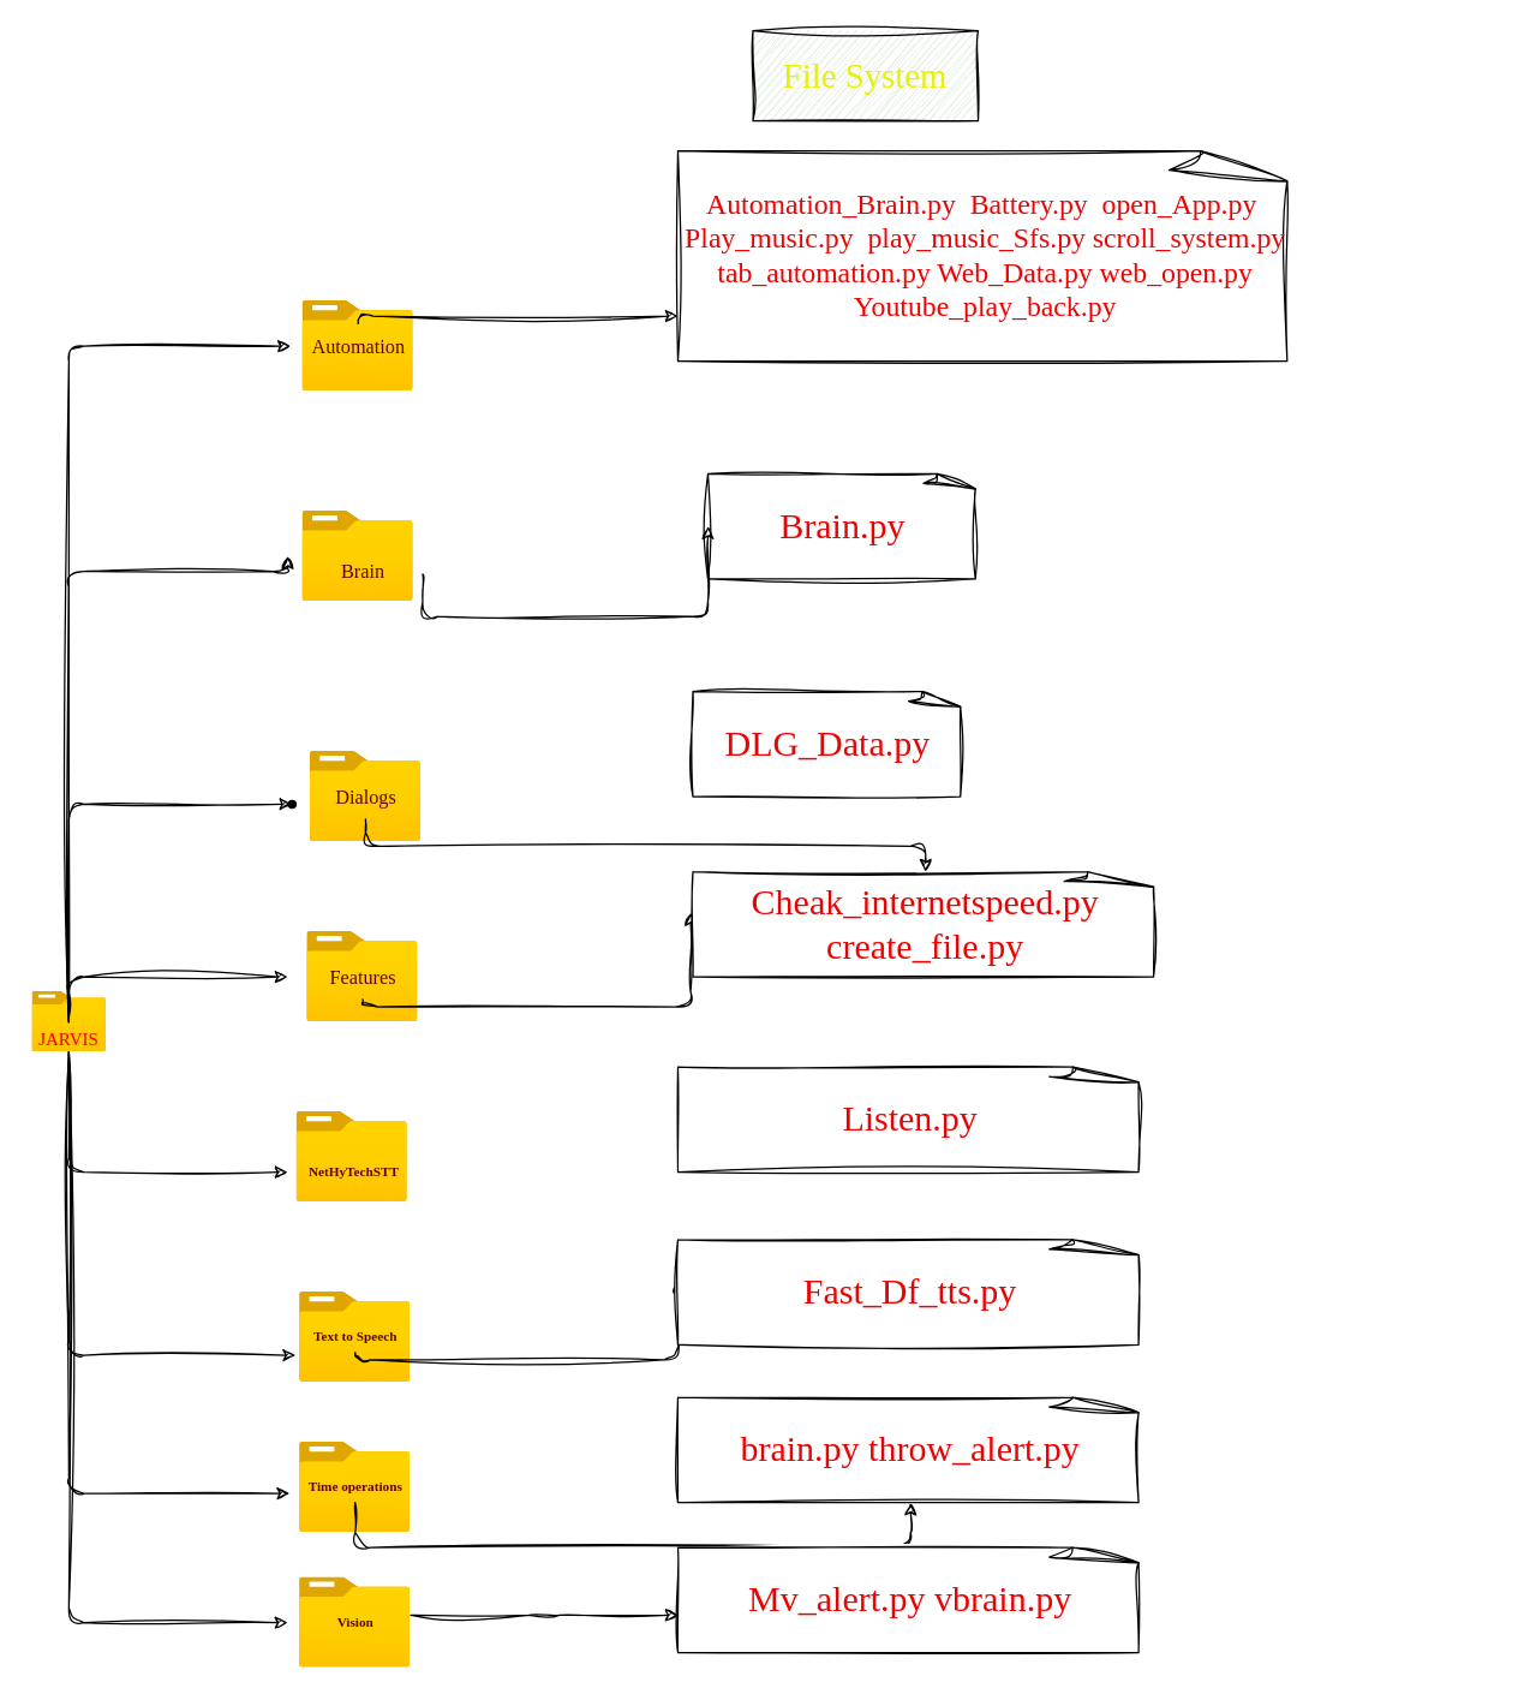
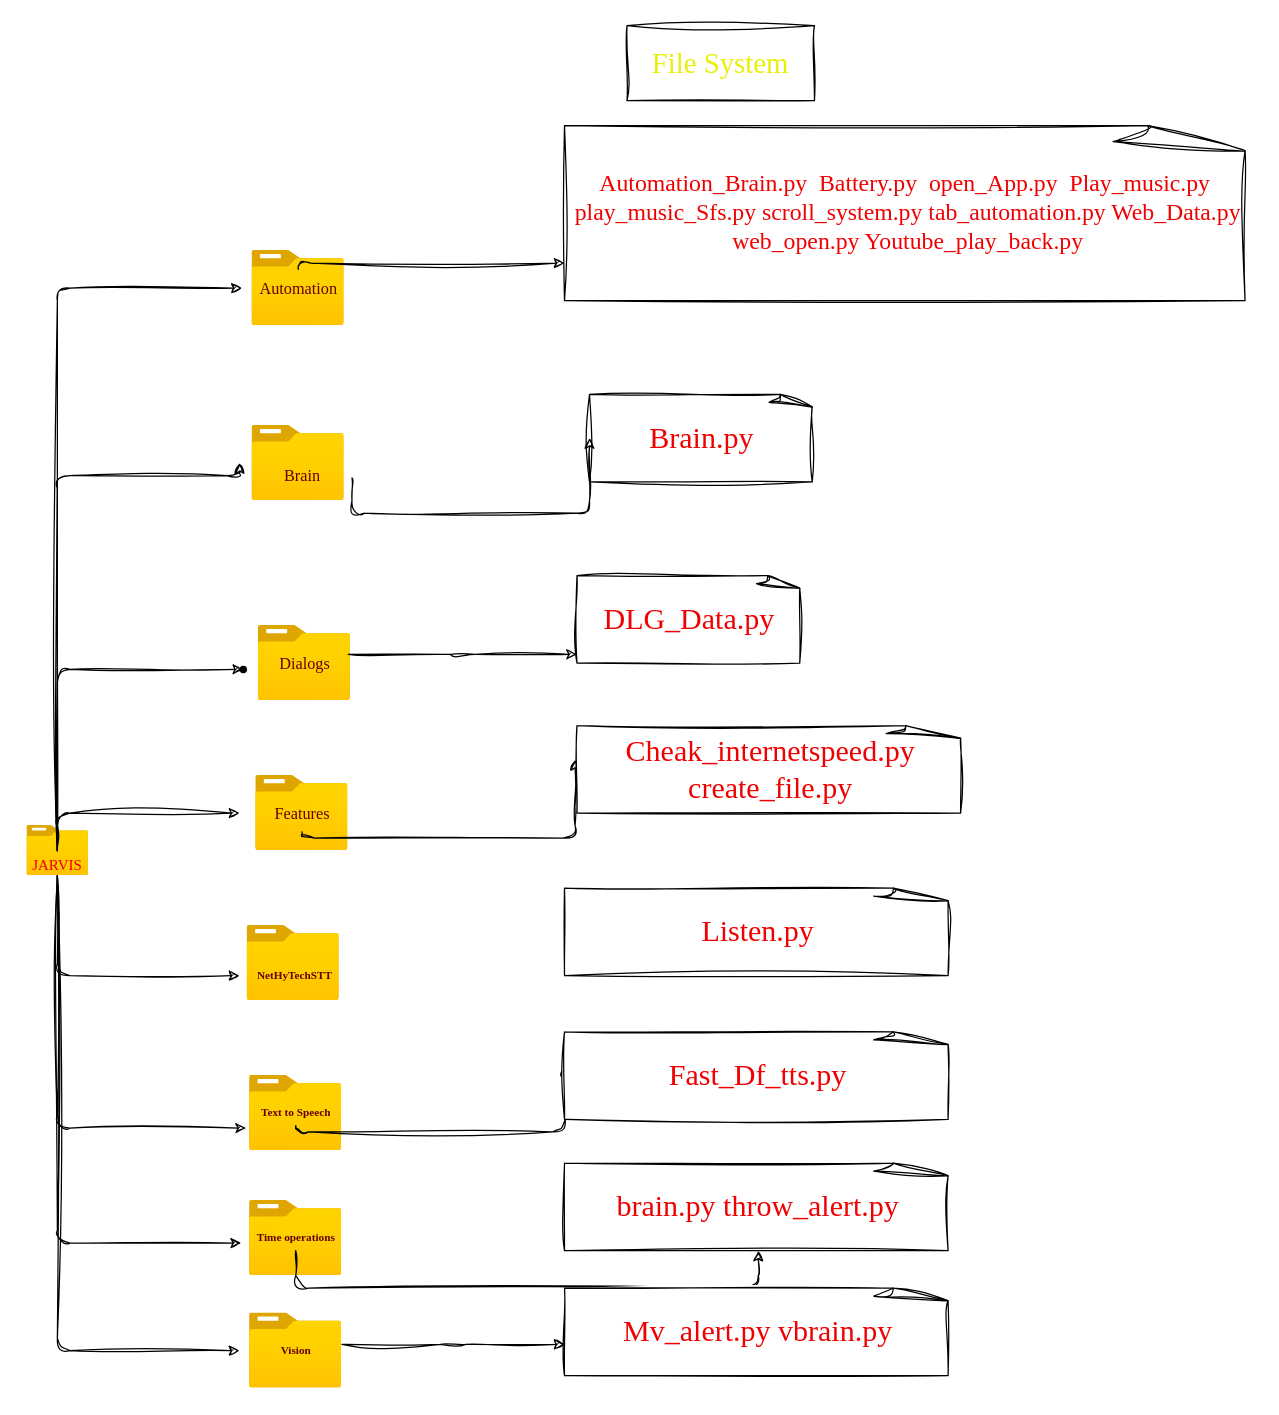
  <mxCell id="0" />
  <mxCell id="1" parent="0" />
  <mxCell id="2" value="" style="aspect=fixed;html=1;points=[];align=center;image;fontSize=12;image=img/lib/azure2/general/Folder_Blank.svg;sketch=1;curveFitting=1;jiggle=2;" parent="1" vertex="1"><mxGeometry x="21" y="660" width="49.29" height="40" as="geometry" /></mxCell>
  <mxCell id="3" style="edgeStyle=elbowEdgeStyle;sketch=1;hachureGap=4;jiggle=2;curveFitting=1;elbow=vertical;html=1;fontFamily=Comic Sans MS;fontSize=9;fontColor=#660000;" parent="1" source="11" target="14" edge="1"><mxGeometry relative="1" as="geometry"><Array as="points"><mxPoint x="71" y="230" /></Array></mxGeometry></mxCell>
  <mxCell id="4" value="" style="edgeStyle=elbowEdgeStyle;sketch=1;hachureGap=4;jiggle=2;curveFitting=1;elbow=vertical;html=1;fontFamily=Comic Sans MS;fontSize=9;fontColor=#660000;" parent="1" source="11" edge="1"><mxGeometry relative="1" as="geometry"><mxPoint x="191" y="650" as="targetPoint" /><Array as="points"><mxPoint x="121" y="650" /></Array></mxGeometry></mxCell>
  <mxCell id="5" value="" style="edgeStyle=elbowEdgeStyle;sketch=1;hachureGap=4;jiggle=2;curveFitting=1;elbow=vertical;html=1;fontFamily=Comic Sans MS;fontSize=9;fontColor=#660000;" parent="1" source="11" target="34" edge="1"><mxGeometry relative="1" as="geometry"><Array as="points"><mxPoint x="121" y="535" /></Array></mxGeometry></mxCell>
  <mxCell id="6" style="edgeStyle=elbowEdgeStyle;sketch=1;hachureGap=4;jiggle=2;curveFitting=1;elbow=vertical;html=1;fontFamily=Comic Sans MS;fontSize=9;fontColor=#F00000;" parent="1" source="11" edge="1"><mxGeometry relative="1" as="geometry"><mxPoint x="191" y="780" as="targetPoint" /><Array as="points"><mxPoint x="121" y="780" /></Array></mxGeometry></mxCell>
  <mxCell id="7" style="edgeStyle=elbowEdgeStyle;sketch=1;hachureGap=4;jiggle=2;curveFitting=1;elbow=vertical;html=1;entryX=0.059;entryY=1.075;entryDx=0;entryDy=0;entryPerimeter=0;fontFamily=Comic Sans MS;fontSize=9;fontColor=#F00000;" parent="1" source="11" target="28" edge="1"><mxGeometry relative="1" as="geometry"><Array as="points"><mxPoint x="171" y="902" /><mxPoint x="121" y="900" /></Array></mxGeometry></mxCell>
  <mxCell id="8" style="edgeStyle=elbowEdgeStyle;sketch=1;hachureGap=4;jiggle=2;curveFitting=1;elbow=vertical;html=1;entryX=0.015;entryY=0.675;entryDx=0;entryDy=0;entryPerimeter=0;fontFamily=Comic Sans MS;fontSize=9;fontColor=#F00000;" parent="1" source="11" target="30" edge="1"><mxGeometry relative="1" as="geometry"><Array as="points"><mxPoint x="111" y="994" /></Array></mxGeometry></mxCell>
  <mxCell id="9" style="edgeStyle=elbowEdgeStyle;sketch=1;hachureGap=4;jiggle=2;curveFitting=1;elbow=vertical;html=1;fontFamily=Comic Sans MS;fontSize=9;fontColor=#F00000;" parent="1" source="11" edge="1"><mxGeometry relative="1" as="geometry"><mxPoint x="191" y="1080" as="targetPoint" /><Array as="points"><mxPoint x="111" y="1080" /></Array></mxGeometry></mxCell>
  <mxCell id="10" style="edgeStyle=elbowEdgeStyle;sketch=1;hachureGap=4;jiggle=2;curveFitting=1;elbow=vertical;html=1;fontFamily=Comic Sans MS;fontSize=9;fontColor=#F00000;" parent="1" source="11" edge="1"><mxGeometry relative="1" as="geometry"><mxPoint x="191" y="370" as="targetPoint" /><Array as="points"><mxPoint x="111" y="380" /><mxPoint x="91" y="370" /><mxPoint x="111" y="370" /></Array></mxGeometry></mxCell>
  <mxCell id="11" value="&lt;p&gt;&lt;font style=&quot;font-size: 12px;&quot; face=&quot;Comic Sans MS&quot;&gt;JARVIS&lt;/font&gt;&lt;/p&gt;" style="text;html=1;align=center;verticalAlign=middle;resizable=0;points=[];autosize=1;strokeColor=none;fillColor=none;fontSize=20;fontFamily=Architects Daughter;sketch=1;hachureGap=4;jiggle=2;curveFitting=1;fontSource=https%3A%2F%2Ffonts.googleapis.com%2Fcss%3Ffamily%3DArchitects%2BDaughter;horizontal=1;labelBackgroundColor=none;spacing=-8;spacingTop=-17;spacingLeft=-1;spacingBottom=-12;fontColor=#F00000;" parent="1" vertex="1"><mxGeometry x="20.29" y="680" width="50" height="20" as="geometry" /></mxCell>
  <mxCell id="12" value="" style="aspect=fixed;html=1;points=[];align=center;image;fontSize=12;image=img/lib/azure2/general/Folder_Blank.svg;sketch=1;curveFitting=1;jiggle=2;" parent="1" vertex="1"><mxGeometry x="201" y="200" width="73.94" height="60" as="geometry" /></mxCell>
  <mxCell id="13" style="edgeStyle=elbowEdgeStyle;sketch=1;hachureGap=4;jiggle=2;curveFitting=1;elbow=vertical;html=1;fontFamily=Comic Sans MS;fontSize=13;fontColor=#F00000;" parent="1" source="14" target="35" edge="1"><mxGeometry relative="1" as="geometry"><mxPoint x="431" y="210" as="targetPoint" /><Array as="points"><mxPoint x="431" y="210" /><mxPoint x="421" y="214" /></Array></mxGeometry></mxCell>
  <mxCell id="14" value="Automation" style="text;html=1;align=center;verticalAlign=middle;resizable=0;points=[];autosize=1;strokeColor=none;fillColor=none;fontSize=13;fontFamily=Comic Sans MS;sketch=1;hachureGap=4;jiggle=2;curveFitting=1;fontSource=https%3A%2F%2Ffonts.googleapis.com%2Fcss%3Ffamily%3DArchitects%2BDaughter;fontColor=#660000;" parent="1" vertex="1"><mxGeometry x="192.97" y="215" width="90" height="30" as="geometry" /></mxCell>
  <mxCell id="15" value="" style="aspect=fixed;html=1;points=[];align=center;image;fontSize=12;image=img/lib/azure2/general/Folder_Blank.svg;sketch=1;curveFitting=1;jiggle=2;" parent="1" vertex="1"><mxGeometry x="201" y="340" width="73.94" height="60" as="geometry" /></mxCell>
  <mxCell id="16" value="" style="aspect=fixed;html=1;points=[];align=center;image;fontSize=12;image=img/lib/azure2/general/Folder_Blank.svg;sketch=1;curveFitting=1;jiggle=2;" parent="1" vertex="1"><mxGeometry x="206" y="500" width="73.94" height="60" as="geometry" /></mxCell>
  <mxCell id="17" value="" style="aspect=fixed;html=1;points=[];align=center;image;fontSize=12;image=img/lib/azure2/general/Folder_Blank.svg;sketch=1;curveFitting=1;jiggle=2;" parent="1" vertex="1"><mxGeometry x="204.03" y="620" width="73.94" height="60" as="geometry" /></mxCell>
  <mxCell id="18" value="" style="aspect=fixed;html=1;points=[];align=center;image;fontSize=12;image=img/lib/azure2/general/Folder_Blank.svg;sketch=1;curveFitting=1;jiggle=2;" parent="1" vertex="1"><mxGeometry x="197.06" y="740" width="73.94" height="60" as="geometry" /></mxCell>
  <mxCell id="19" value="" style="aspect=fixed;html=1;points=[];align=center;image;fontSize=12;image=img/lib/azure2/general/Folder_Blank.svg;sketch=1;curveFitting=1;jiggle=2;" parent="1" vertex="1"><mxGeometry x="199.03" y="860" width="73.94" height="60" as="geometry" /></mxCell>
  <mxCell id="20" value="" style="aspect=fixed;html=1;points=[];align=center;image;fontSize=12;image=img/lib/azure2/general/Folder_Blank.svg;sketch=1;curveFitting=1;jiggle=2;" parent="1" vertex="1"><mxGeometry x="199.03" y="960" width="73.94" height="60" as="geometry" /></mxCell>
  <mxCell id="21" value="Brain" style="text;html=1;align=center;verticalAlign=middle;resizable=0;points=[];autosize=1;strokeColor=none;fillColor=none;fontSize=13;fontFamily=Comic Sans MS;fontColor=#660000;sketch=1;hachureGap=4;jiggle=2;curveFitting=1;fontSource=https%3A%2F%2Ffonts.googleapis.com%2Fcss%3Ffamily%3DArchitects%2BDaughter;" parent="1" vertex="1"><mxGeometry x="211" y="365" width="60" height="30" as="geometry" /></mxCell>
- <mxCell id="22" style="edgeStyle=elbowEdgeStyle;sketch=1;hachureGap=4;jiggle=2;curveFitting=1;elbow=vertical;html=1;fontFamily=Comic Sans MS;fontSize=24;fontColor=#E8F005;" parent="1" source="23" target="40" edge="1"><mxGeometry relative="1" as="geometry"><mxPoint x="431" y="540" as="targetPoint" /></mxGeometry></mxCell>
+ <mxCell id="22" style="edgeStyle=elbowEdgeStyle;sketch=1;hachureGap=4;jiggle=2;curveFitting=1;elbow=vertical;html=1;fontFamily=Comic Sans MS;fontSize=24;fontColor=#E8F005;" parent="1" source="23" target="39" edge="1"><mxGeometry relative="1" as="geometry"><mxPoint x="431" y="540" as="targetPoint" /></mxGeometry></mxCell>
  <mxCell id="23" value="Dialogs" style="text;html=1;align=center;verticalAlign=middle;resizable=0;points=[];autosize=1;strokeColor=none;fillColor=none;fontSize=13;fontFamily=Comic Sans MS;fontColor=#660000;labelBackgroundColor=none;sketch=1;hachureGap=4;jiggle=2;curveFitting=1;" parent="1" vertex="1"><mxGeometry x="207.97" y="515" width="70" height="30" as="geometry" /></mxCell>
  <mxCell id="24" style="edgeStyle=elbowEdgeStyle;sketch=1;hachureGap=4;jiggle=2;curveFitting=1;elbow=vertical;html=1;fontFamily=Comic Sans MS;fontSize=24;fontColor=#E8F005;entryX=-0.005;entryY=0.392;entryDx=0;entryDy=0;entryPerimeter=0;" parent="1" source="25" target="40" edge="1"><mxGeometry relative="1" as="geometry"><mxPoint x="431" y="670" as="targetPoint" /><Array as="points"><mxPoint x="421" y="670" /></Array></mxGeometry></mxCell>
  <mxCell id="25" value="Features" style="text;html=1;align=center;verticalAlign=middle;resizable=0;points=[];autosize=1;strokeColor=none;fillColor=none;fontSize=13;fontFamily=Comic Sans MS;fontColor=#660000;sketch=1;hachureGap=4;jiggle=2;curveFitting=1;fontSource=https%3A%2F%2Ffonts.googleapis.com%2Fcss%3Ffamily%3DArchitects%2BDaughter;" parent="1" vertex="1"><mxGeometry x="201" y="635" width="80" height="30" as="geometry" /></mxCell>
  <mxCell id="26" value="NetHyTechSTT" style="text;html=1;align=center;verticalAlign=middle;resizable=0;points=[];autosize=1;strokeColor=none;fillColor=none;fontSize=9;fontFamily=Comic Sans MS;fontColor=#660000;sketch=1;hachureGap=4;jiggle=2;curveFitting=1;fontSource=https%3A%2F%2Ffonts.googleapis.com%2Fcss%3Ffamily%3DArchitects%2BDaughter;fontStyle=1;labelBackgroundColor=none;" parent="1" vertex="1"><mxGeometry x="189.94" y="770" width="90" height="20" as="geometry" /></mxCell>
  <mxCell id="27" style="edgeStyle=elbowEdgeStyle;sketch=1;hachureGap=4;jiggle=2;curveFitting=1;elbow=vertical;html=1;fontFamily=Comic Sans MS;fontSize=19;fontColor=#E8F005;entryX=0.002;entryY=0.388;entryDx=0;entryDy=0;entryPerimeter=0;" parent="1" source="28" target="42" edge="1"><mxGeometry relative="1" as="geometry"><mxPoint x="431" y="905" as="targetPoint" /><Array as="points"><mxPoint x="421" y="905" /></Array></mxGeometry></mxCell>
  <mxCell id="28" value="Text to Speech" style="text;html=1;align=center;verticalAlign=middle;resizable=0;points=[];autosize=1;strokeColor=none;fillColor=none;fontSize=9;fontFamily=Comic Sans MS;fontColor=#660000;sketch=1;hachureGap=4;jiggle=2;curveFitting=1;fontSource=https%3A%2F%2Ffonts.googleapis.com%2Fcss%3Ffamily%3DArchitects%2BDaughter;fontStyle=1;labelBorderColor=none;labelBackgroundColor=none;" parent="1" vertex="1"><mxGeometry x="191" y="880" width="90" height="20" as="geometry" /></mxCell>
  <mxCell id="29" style="edgeStyle=elbowEdgeStyle;sketch=1;hachureGap=4;jiggle=2;curveFitting=1;elbow=vertical;html=1;fontFamily=Comic Sans MS;fontSize=19;fontColor=#E8F005;" parent="1" source="30" target="43" edge="1"><mxGeometry relative="1" as="geometry"><mxPoint x="431" y="1030" as="targetPoint" /><Array as="points"><mxPoint x="331" y="1030" /></Array></mxGeometry></mxCell>
  <mxCell id="30" value="Time operations" style="text;html=1;align=center;verticalAlign=middle;resizable=0;points=[];autosize=1;strokeColor=none;fillColor=none;fontSize=9;fontFamily=Comic Sans MS;fontColor=#660000;sketch=1;hachureGap=4;jiggle=2;curveFitting=1;fontSource=https%3A%2F%2Ffonts.googleapis.com%2Fcss%3Ffamily%3DArchitects%2BDaughter;fontStyle=1" parent="1" vertex="1"><mxGeometry x="191" y="980" width="90" height="20" as="geometry" /></mxCell>
  <mxCell id="31" style="edgeStyle=elbowEdgeStyle;sketch=1;hachureGap=4;jiggle=2;curveFitting=1;elbow=vertical;html=1;fontFamily=Comic Sans MS;fontSize=19;fontColor=#E8F005;" parent="1" source="32" target="44" edge="1"><mxGeometry relative="1" as="geometry" /></mxCell>
  <mxCell id="32" value="" style="aspect=fixed;html=1;points=[];align=center;image;fontSize=12;image=img/lib/azure2/general/Folder_Blank.svg;sketch=1;curveFitting=1;jiggle=2;" parent="1" vertex="1"><mxGeometry x="199.03" y="1050" width="73.94" height="60" as="geometry" /></mxCell>
  <mxCell id="33" value="Vision" style="text;html=1;align=center;verticalAlign=middle;resizable=0;points=[];autosize=1;strokeColor=none;fillColor=none;fontSize=9;fontFamily=Comic Sans MS;fontColor=#660000;sketch=1;hachureGap=4;jiggle=2;curveFitting=1;fontSource=https%3A%2F%2Ffonts.googleapis.com%2Fcss%3Ffamily%3DArchitects%2BDaughter;fontStyle=1" parent="1" vertex="1"><mxGeometry x="211" y="1070" width="50" height="20" as="geometry" /></mxCell>
  <mxCell id="34" value="" style="shape=waypoint;sketch=0;size=6;pointerEvents=1;points=[];fillColor=none;resizable=0;rotatable=0;perimeter=centerPerimeter;snapToPoint=1;labelBackgroundColor=none;labelBorderColor=none;hachureGap=4;jiggle=2;curveFitting=1;fontFamily=Comic Sans MS;fontSize=9;fontColor=#660000;fontSource=https%3A%2F%2Ffonts.googleapis.com%2Fcss%3Ffamily%3DArchitects%2BDaughter;" parent="1" vertex="1"><mxGeometry x="184.03" y="525" width="20" height="20" as="geometry" /></mxCell>
- <mxCell id="35" value="&lt;font style=&quot;font-size: 19px;&quot;&gt;Automation_Brain.py&amp;nbsp; Battery.py&amp;nbsp; open_App.py&amp;nbsp; Play_music.py&amp;nbsp; play_music_Sfs.py scroll_system.py tab_automation.py Web_Data.py web_open.py Youtube_play_back.py&lt;/font&gt;" style="whiteSpace=wrap;html=1;shape=mxgraph.basic.document;labelBackgroundColor=none;labelBorderColor=none;sketch=1;hachureGap=4;jiggle=2;curveFitting=1;fontFamily=Comic Sans MS;fontSize=13;fontColor=#F00000;" parent="1" vertex="1"><mxGeometry x="451" y="100" width="410" height="140" as="geometry" /></mxCell>
- <mxCell id="36" value="&lt;font color=&quot;#e8f005&quot; style=&quot;font-size: 23px;&quot;&gt;File System&lt;/font&gt;" style="whiteSpace=wrap;html=1;labelBackgroundColor=none;labelBorderColor=none;sketch=1;hachureGap=4;jiggle=2;curveFitting=1;fontFamily=Comic Sans MS;fontSize=13;fontColor=#F00000;fontSource=https%3A%2F%2Ffonts.googleapis.com%2Fcss%3Ffamily%3DArchitects%2BDaughter;fillColor=#d5e8d4;" parent="1" vertex="1"><mxGeometry x="501" y="20" width="150" height="60" as="geometry" /></mxCell>
+ <mxCell id="35" value="&lt;font style=&quot;font-size: 19px;&quot;&gt;Automation_Brain.py&amp;nbsp; Battery.py&amp;nbsp; open_App.py&amp;nbsp; Play_music.py&amp;nbsp; play_music_Sfs.py scroll_system.py tab_automation.py Web_Data.py web_open.py Youtube_play_back.py&lt;/font&gt;" style="whiteSpace=wrap;html=1;shape=mxgraph.basic.document;labelBackgroundColor=none;labelBorderColor=none;sketch=1;hachureGap=4;jiggle=2;curveFitting=1;fontFamily=Comic Sans MS;fontSize=13;fontColor=#F00000;" parent="1" vertex="1"><mxGeometry x="451" y="100" width="550" height="140" as="geometry" /></mxCell>
+ <mxCell id="36" value="&lt;font color=&quot;#e8f005&quot; style=&quot;font-size: 23px;&quot;&gt;File System&lt;/font&gt;" style="whiteSpace=wrap;html=1;labelBackgroundColor=none;labelBorderColor=none;sketch=1;hachureGap=4;jiggle=2;curveFitting=1;fontFamily=Comic Sans MS;fontSize=13;fontColor=#F00000;fontSource=https%3A%2F%2Ffonts.googleapis.com%2Fcss%3Ffamily%3DArchitects%2BDaughter;" parent="1" vertex="1"><mxGeometry x="501" y="20" width="150" height="60" as="geometry" /></mxCell>
  <mxCell id="37" value="&lt;font style=&quot;font-size: 24px;&quot;&gt;Brain.py&lt;/font&gt;" style="whiteSpace=wrap;html=1;shape=mxgraph.basic.document;labelBackgroundColor=none;labelBorderColor=none;sketch=1;hachureGap=4;jiggle=2;curveFitting=1;fontFamily=Comic Sans MS;fontSize=13;fontColor=#F00000;" parent="1" vertex="1"><mxGeometry x="471" y="315" width="180" height="70" as="geometry" /></mxCell>
  <mxCell id="38" style="edgeStyle=elbowEdgeStyle;sketch=1;hachureGap=4;jiggle=2;curveFitting=1;elbow=vertical;html=1;fontFamily=Comic Sans MS;fontSize=13;fontColor=#F00000;entryX=0;entryY=0.5;entryDx=0;entryDy=0;entryPerimeter=0;" parent="1" target="37" edge="1"><mxGeometry relative="1" as="geometry"><mxPoint x="281" y="381.9" as="sourcePoint" /><mxPoint x="451" y="410" as="targetPoint" /><Array as="points"><mxPoint x="361" y="410" /></Array></mxGeometry></mxCell>
  <mxCell id="39" value="&lt;font style=&quot;font-size: 24px;&quot;&gt;DLG_Data.py&lt;/font&gt;" style="whiteSpace=wrap;html=1;shape=mxgraph.basic.document;labelBackgroundColor=none;labelBorderColor=none;sketch=1;hachureGap=4;jiggle=2;curveFitting=1;fontFamily=Comic Sans MS;fontSize=13;fontColor=#F00000;" parent="1" vertex="1"><mxGeometry x="461" y="460" width="180" height="70" as="geometry" /></mxCell>
  <mxCell id="40" value="&lt;font style=&quot;font-size: 24px;&quot;&gt;Cheak_internetspeed.py create_file.py&lt;/font&gt;" style="whiteSpace=wrap;html=1;shape=mxgraph.basic.document;labelBackgroundColor=none;labelBorderColor=none;sketch=1;hachureGap=4;jiggle=2;curveFitting=1;fontFamily=Comic Sans MS;fontSize=13;fontColor=#F00000;" parent="1" vertex="1"><mxGeometry x="461" y="580" width="310" height="70" as="geometry" /></mxCell>
  <mxCell id="41" value="&lt;font style=&quot;font-size: 24px;&quot;&gt;Listen.py&lt;/font&gt;" style="whiteSpace=wrap;html=1;shape=mxgraph.basic.document;labelBackgroundColor=none;labelBorderColor=none;sketch=1;hachureGap=4;jiggle=2;curveFitting=1;fontFamily=Comic Sans MS;fontSize=13;fontColor=#F00000;" parent="1" vertex="1"><mxGeometry x="451" y="710" width="310" height="70" as="geometry" /></mxCell>
  <mxCell id="42" value="&lt;font style=&quot;font-size: 24px;&quot;&gt;Fast_Df_tts.py&lt;br&gt;&lt;/font&gt;" style="whiteSpace=wrap;html=1;shape=mxgraph.basic.document;labelBackgroundColor=none;labelBorderColor=none;sketch=1;hachureGap=4;jiggle=2;curveFitting=1;fontFamily=Comic Sans MS;fontSize=13;fontColor=#F00000;" parent="1" vertex="1"><mxGeometry x="451" y="825" width="310" height="70" as="geometry" /></mxCell>
  <mxCell id="43" value="&lt;font style=&quot;font-size: 24px;&quot;&gt;brain.py throw_alert.py&lt;br&gt;&lt;/font&gt;" style="whiteSpace=wrap;html=1;shape=mxgraph.basic.document;labelBackgroundColor=none;labelBorderColor=none;sketch=1;hachureGap=4;jiggle=2;curveFitting=1;fontFamily=Comic Sans MS;fontSize=13;fontColor=#F00000;" parent="1" vertex="1"><mxGeometry x="451" y="930" width="310" height="70" as="geometry" /></mxCell>
  <mxCell id="44" value="&lt;font style=&quot;font-size: 24px;&quot;&gt;Mv_alert.py vbrain.py&lt;br&gt;&lt;/font&gt;" style="whiteSpace=wrap;html=1;shape=mxgraph.basic.document;labelBackgroundColor=none;labelBorderColor=none;sketch=1;hachureGap=4;jiggle=2;curveFitting=1;fontFamily=Comic Sans MS;fontSize=13;fontColor=#F00000;" parent="1" vertex="1"><mxGeometry x="451" y="1030" width="310" height="70" as="geometry" /></mxCell>
